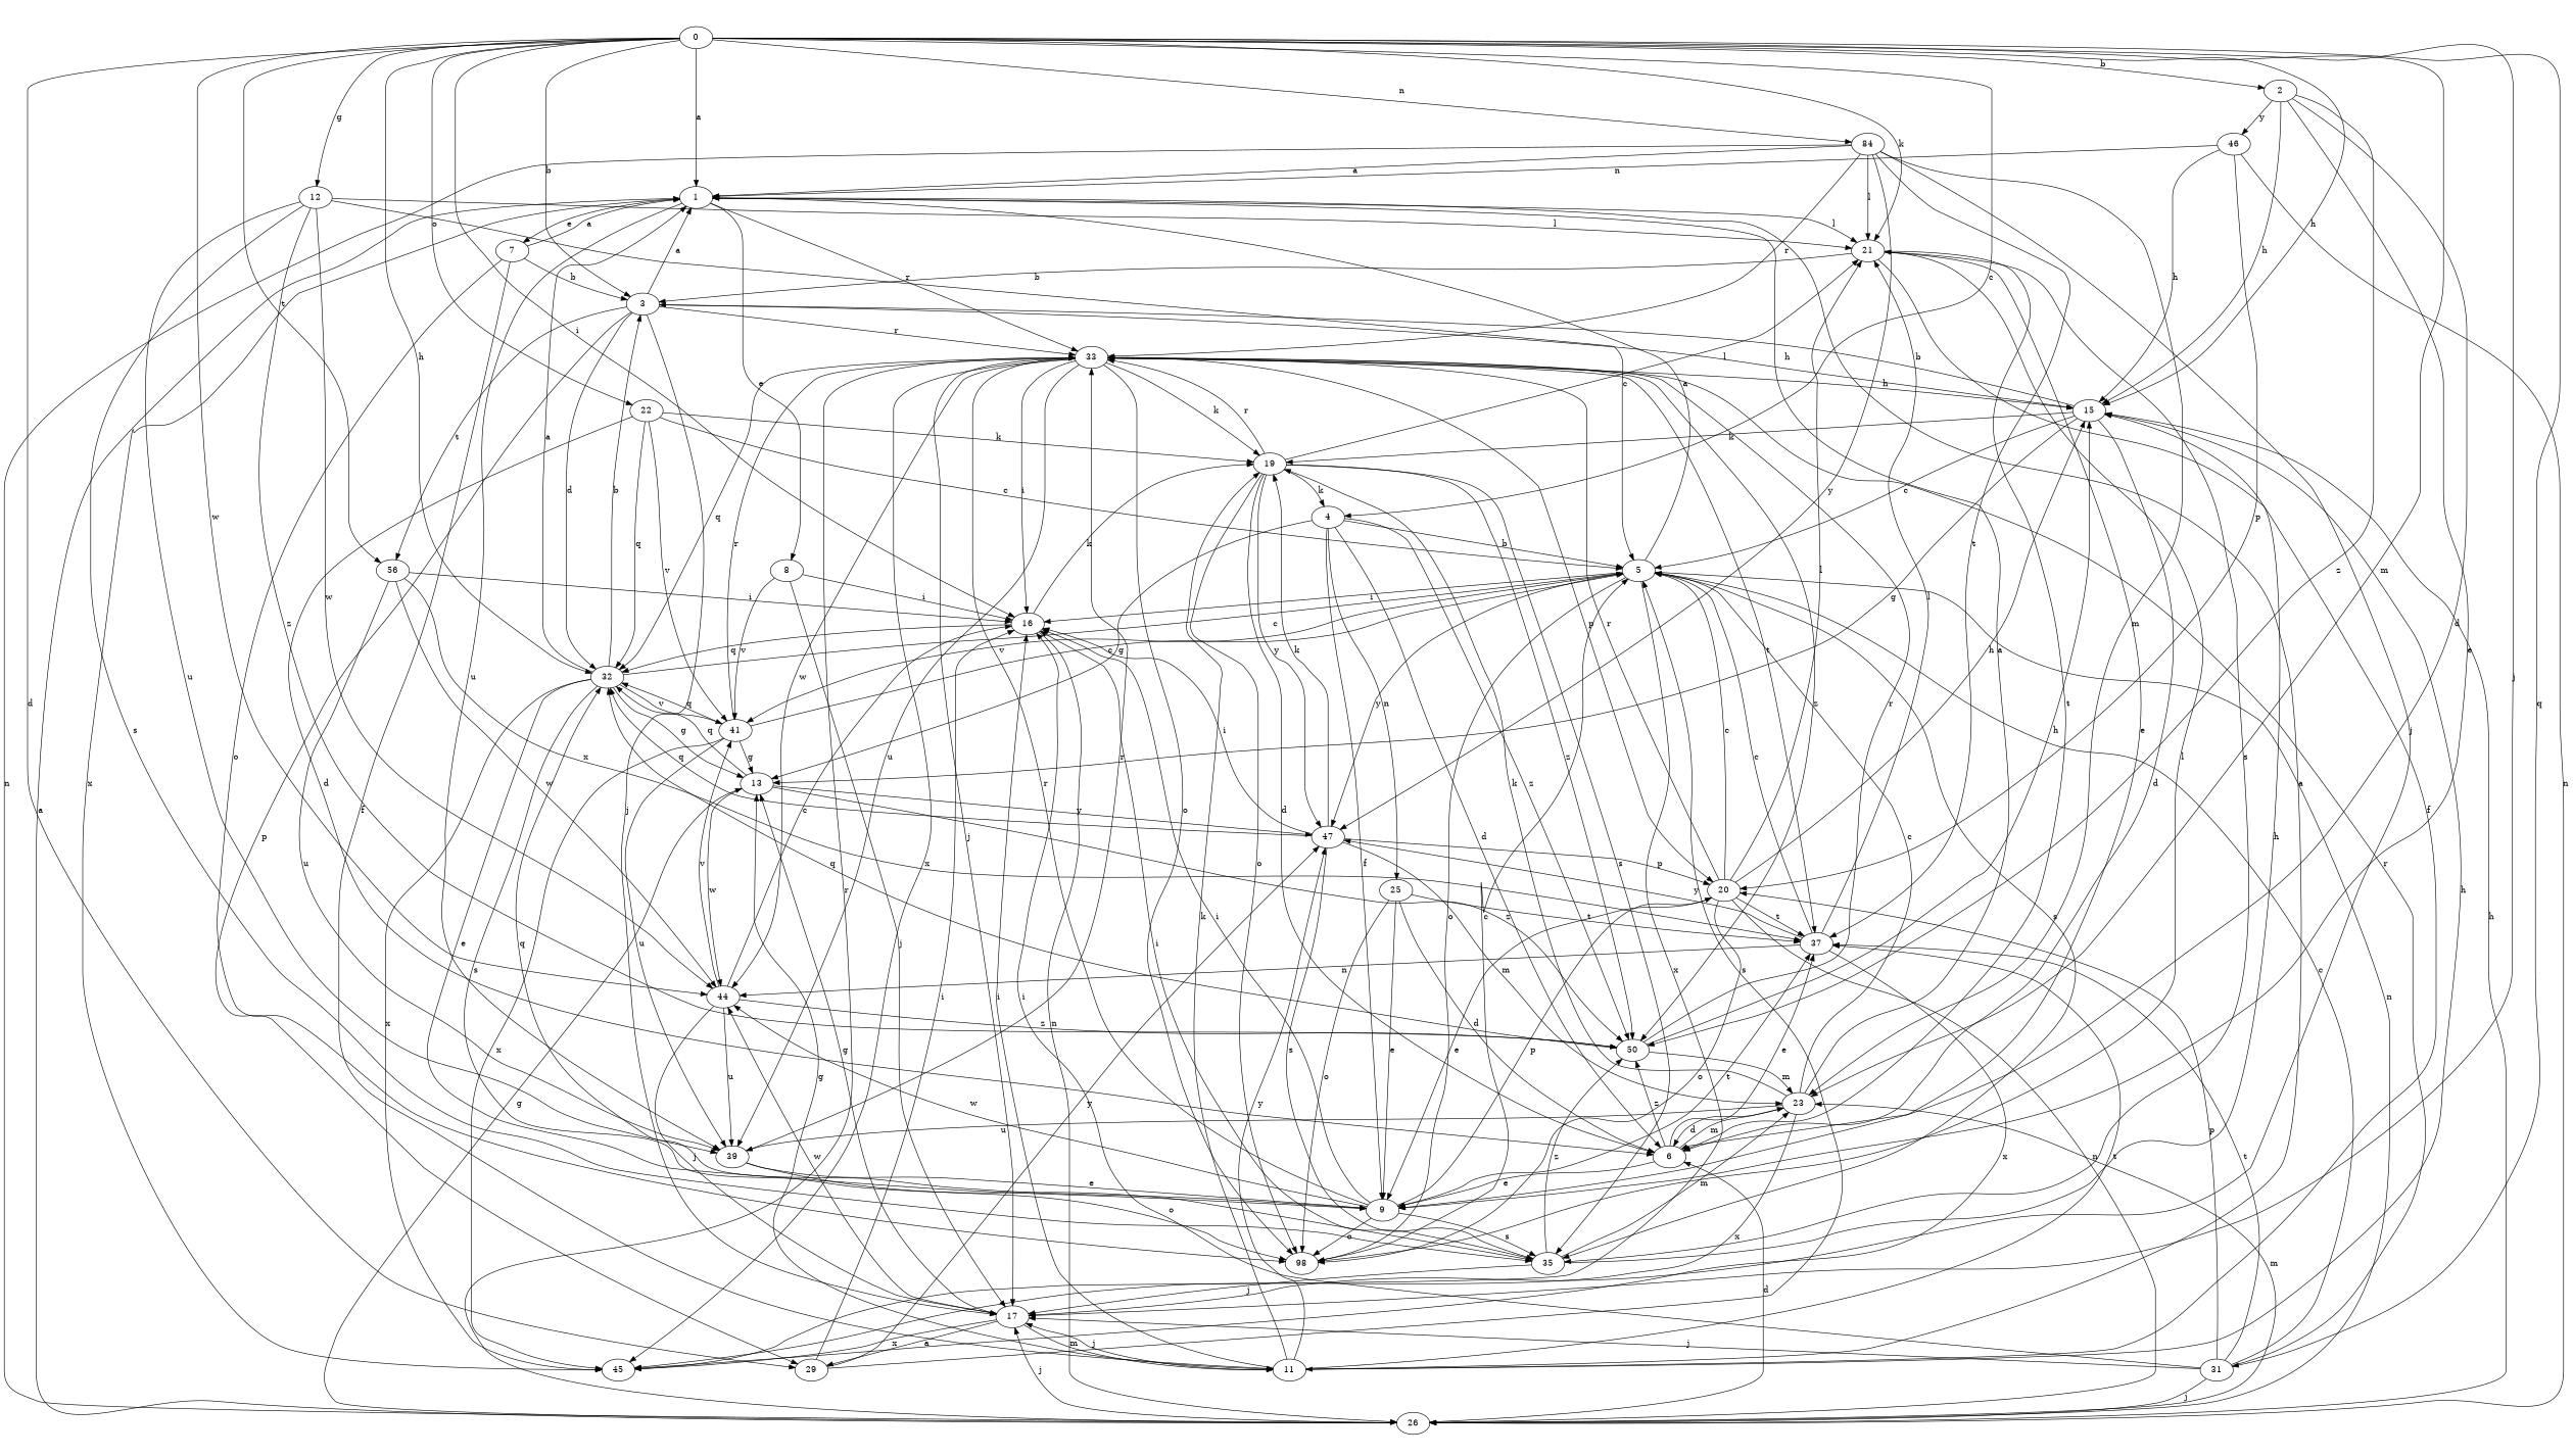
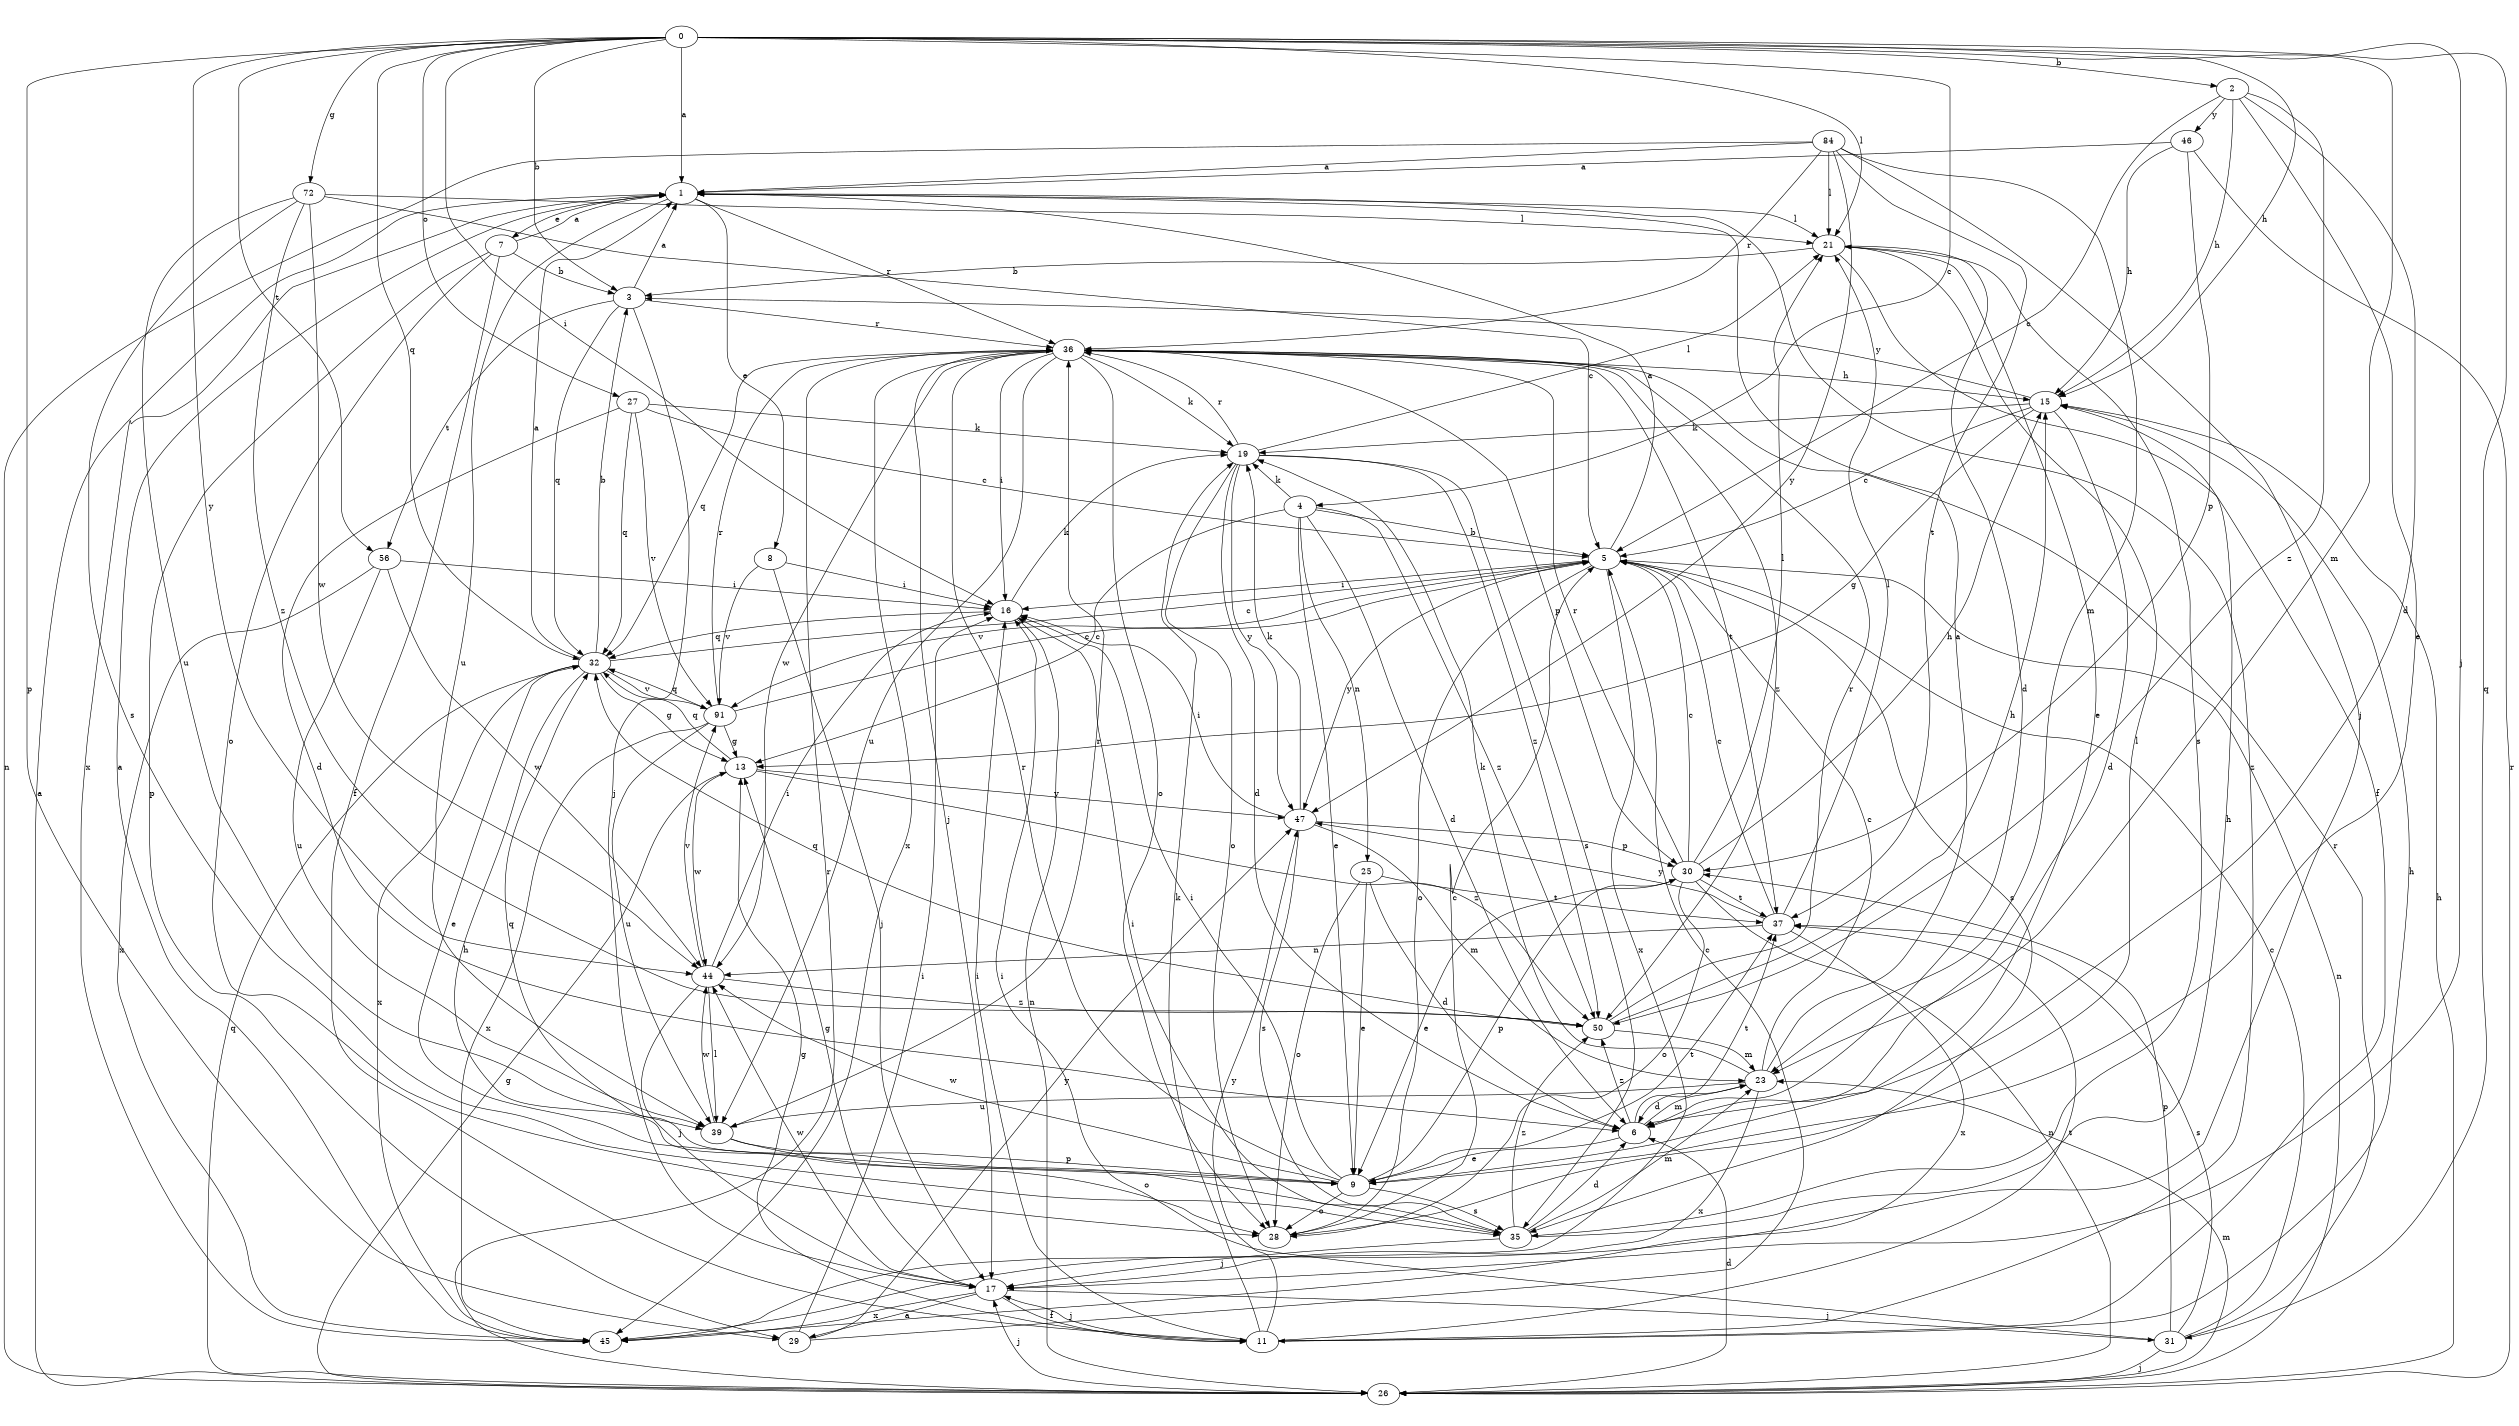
  strict digraph {
    0
    1
    2
    3
    4
-   12
+   12 [label=72]
    15
    16
    17
    21
    23
    n12 [label=84]
-   27 [label=22]
+   27
    29
    31
    32
    n17 [label=56]
    44
-   33
+   33 [label=36]
    7
    8
    39
    45
    5
    6
    9
    46
    50
    13
    19
    25
    35
    26
    11
    47
    37
-   41
-   30 [label=20]
-   28 [label=98]
+   41 [label=91]
+   30
+   28
    0 -> 1 [label=a]
    0 -> 2 [label=b]
    0 -> 3 [label=b]
    0 -> 4 [label=c]
    0 -> 12 [label=g]
    0 -> 15 [label=h]
    0 -> 16 [label=i]
    0 -> 17 [label=j]
-   0 -> 21 [label=k]
+   0 -> 21 [label=l]
    0 -> 23 [label=m]
-   0 -> n12 [label=n]
    0 -> 27 [label=o]
-   0 -> 29 [label=d]
+   0 -> 29 [label=p]
    0 -> 31 [label=q]
-   0 -> 32 [label=h]
+   0 -> 32 [label=q]
    0 -> n17 [label=t]
-   0 -> 44 [label=w]
+   0 -> 44 [label=y]
    1 -> 21 [label=l]
    1 -> 33 [label=r]
    1 -> 7 [label=e]
    1 -> 8 [label=e]
    1 -> 39 [label=u]
    1 -> 45 [label=x]
    2 -> 15 [label=h]
+   2 -> 5 [label=c]
    2 -> 6 [label=d]
    2 -> 9 [label=e]
    2 -> 46 [label=y]
    2 -> 50 [label=z]
    3 -> 1 [label=a]
-   3 -> 15 [label=h]
    3 -> 17 [label=j]
-   3 -> 29 [label=p]
-   3 -> 32 [label=d]
+   7 -> 29 [label=p]
+   3 -> 32 [label=q]
    3 -> n17 [label=t]
    3 -> 33 [label=r]
    4 -> 5 [label=b]
    4 -> 6 [label=d]
-   4 -> 9 [label=f]
+   4 -> 9 [label=e]
    4 -> 50 [label=z]
-   4 -> 13 [label=g]
-   19 -> 4 [label=k]
+   4 -> 13 [label=c]
+   4 -> 19 [label=k]
    4 -> 25 [label=n]
    12 -> 21 [label=l]
    12 -> 44 [label=w]
    12 -> 39 [label=u]
    12 -> 5 [label=c]
    12 -> 50 [label=z]
    12 -> 35 [label=s]
-   15 -> 3 [label=b]
+   15 -> 3 [label=y]
    15 -> 5 [label=c]
    15 -> 6 [label=d]
    15 -> 13 [label=g]
    15 -> 19 [label=k]
    16 -> 32 [label=q]
    16 -> 19 [label=k]
    16 -> 26 [label=n]
    17 -> 29 [label=a]
    17 -> 44 [label=w]
    17 -> 45 [label=x]
    17 -> 13 [label=g]
-   17 -> 11 [label=m]
+   17 -> 11 [label=f]
    21 -> 3 [label=b]
-   21 -> 6 [label=t]
+   21 -> 6 [label=d]
    21 -> 9 [label=e]
    21 -> 35 [label=s]
    21 -> 11 [label=f]
    23 -> 1 [label=a]
    23 -> 39 [label=u]
    23 -> 45 [label=x]
    23 -> 5 [label=c]
    23 -> 6 [label=d]
    23 -> 19 [label=k]
    n12 -> 1 [label=a]
    n12 -> 17 [label=j]
    n12 -> 21 [label=l]
    n12 -> 23 [label=m]
    n12 -> 33 [label=r]
    n12 -> 26 [label=n]
    n12 -> 47 [label=y]
    n12 -> 37 [label=t]
    27 -> 32 [label=q]
    27 -> 5 [label=c]
    27 -> 6 [label=d]
    27 -> 19 [label=k]
    27 -> 41 [label=v]
    29 -> 16 [label=i]
-   29 -> 5 [label=s]
+   29 -> 5 [label=c]
    29 -> 47 [label=y]
    31 -> 16 [label=i]
-   31 -> 17 [label=j]
+   17 -> 31 [label=j]
    31 -> 33 [label=r]
    31 -> 5 [label=c]
    31 -> 26 [label=j]
-   31 -> 37 [label=t]
+   31 -> 37 [label=s]
    31 -> 30 [label=p]
    32 -> 1 [label=a]
    32 -> 3 [label=b]
    32 -> 45 [label=x]
    32 -> 5 [label=c]
    32 -> 9 [label=e]
    32 -> 13 [label=g]
-   32 -> 35 [label=s]
+   32 -> 35 [label=h]
    32 -> 41 [label=v]
    n17 -> 16 [label=i]
    n17 -> 44 [label=w]
    n17 -> 39 [label=u]
-   n17 -> 37 [label=x]
-   44 -> 16 [label=c]
+   n17 -> 45 [label=x]
+   44 -> 16 [label=i]
    44 -> 17 [label=j]
-   44 -> 39 [label=u]
+   44 -> 39 [label=l]
    44 -> 50 [label=z]
    44 -> 41 [label=v]
    33 -> 15 [label=h]
    33 -> 16 [label=i]
    33 -> 17 [label=j]
    33 -> 32 [label=q]
    33 -> 44 [label=w]
    33 -> 39 [label=u]
    33 -> 45 [label=x]
    33 -> 50 [label=z]
    33 -> 19 [label=k]
    33 -> 37 [label=t]
    33 -> 30 [label=p]
    33 -> 28 [label=o]
    7 -> 1 [label=a]
    7 -> 3 [label=b]
    7 -> 11 [label=f]
    7 -> 28 [label=o]
    8 -> 16 [label=i]
    8 -> 17 [label=j]
    8 -> 41 [label=v]
+   39 -> 44 [label=w]
    39 -> 33 [label=r]
-   39 -> 9 [label=e]
+   39 -> 9 [label=p]
    39 -> 28 [label=o]
+   45 -> 1 [label=a]
    5 -> 1 [label=a]
    5 -> 16 [label=i]
    5 -> 45 [label=x]
    5 -> 35 [label=s]
    5 -> 26 [label=n]
    5 -> 47 [label=y]
    5 -> 41 [label=v]
    5 -> 28 [label=o]
    6 -> 23 [label=m]
    6 -> 9 [label=e]
    6 -> 50 [label=z]
-   6 -> 37 [label=e]
+   6 -> 37 [label=t]
    9 -> 16 [label=i]
    9 -> 32 [label=q]
    9 -> 44 [label=w]
    9 -> 33 [label=r]
    9 -> 35 [label=s]
    9 -> 37 [label=t]
    9 -> 30 [label=p]
    9 -> 28 [label=o]
-   46 -> 1 [label=n]
+   46 -> 1 [label=a]
    46 -> 15 [label=h]
-   46 -> 26 [label=n]
+   46 -> 26 [label=r]
    46 -> 30 [label=p]
    50 -> 15 [label=h]
    50 -> 23 [label=m]
    50 -> 32 [label=q]
    50 -> 33 [label=r]
    13 -> 32 [label=q]
    13 -> 44 [label=w]
    13 -> 50 [label=z]
    13 -> 47 [label=y]
    19 -> 21 [label=l]
    19 -> 33 [label=r]
    19 -> 6 [label=d]
    19 -> 50 [label=z]
    19 -> 35 [label=s]
    19 -> 47 [label=y]
    19 -> 28 [label=o]
    25 -> 6 [label=d]
    25 -> 9 [label=e]
    25 -> 37 [label=t]
    25 -> 28 [label=o]
    35 -> 15 [label=h]
    35 -> 16 [label=i]
    35 -> 17 [label=j]
    35 -> 23 [label=m]
+   35 -> 6 [label=d]
    35 -> 50 [label=z]
    26 -> 1 [label=a]
    26 -> 15 [label=h]
    26 -> 17 [label=j]
    26 -> 23 [label=m]
    26 -> 33 [label=r]
    26 -> 6 [label=d]
    26 -> 13 [label=g]
-   11 -> 1 [label=a]
+   11 -> 1 [label=z]
    11 -> 15 [label=h]
    11 -> 16 [label=i]
    11 -> 17 [label=j]
    11 -> 13 [label=g]
    11 -> 19 [label=k]
    11 -> 47 [label=y]
    11 -> 37 [label=t]
    47 -> 16 [label=i]
    47 -> 23 [label=m]
-   47 -> 32 [label=q]
+   26 -> 32 [label=q]
    47 -> 19 [label=k]
    47 -> 35 [label=s]
    47 -> 30 [label=p]
    37 -> 21 [label=l]
    37 -> 44 [label=n]
    37 -> 45 [label=x]
    37 -> 5 [label=c]
    37 -> 47 [label=y]
    41 -> 32 [label=q]
    41 -> 33 [label=r]
    41 -> 39 [label=u]
    41 -> 45 [label=x]
    41 -> 5 [label=c]
    41 -> 13 [label=g]
    30 -> 15 [label=h]
    30 -> 21 [label=l]
    30 -> 33 [label=r]
    30 -> 5 [label=c]
    30 -> 9 [label=e]
    30 -> 26 [label=n]
    30 -> 37 [label=t]
    30 -> 28 [label=o]
    28 -> 21 [label=l]
    28 -> 5 [label=c]
  }
